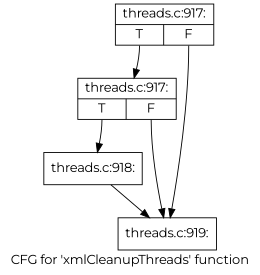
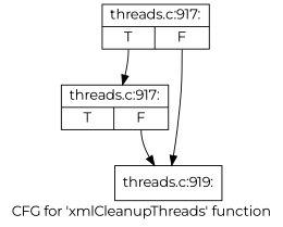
  digraph {
    label="CFG for 'xmlCleanupThreads' function"
    fontname=Montserrat
    node [shape=record fontname=Montserrat]
    edge [tailport=s0 fontname=Montserrat]
    n1 [label="{threads.c:917:|{<s0>T|<s1>F}}"]
    n2 [label="{threads.c:917:|{<s0>T|<s1>F}}"]
    n3 [label="{threads.c:919:}"]
-   n4 [label="{threads.c:918:}"]
    n1 -> n2
    n1 -> n3 [tailport=s1]
    n2 -> n3 [tailport=s1]
-   n2 -> n4
-   n4 -> n3 [tailport=""]
  }
